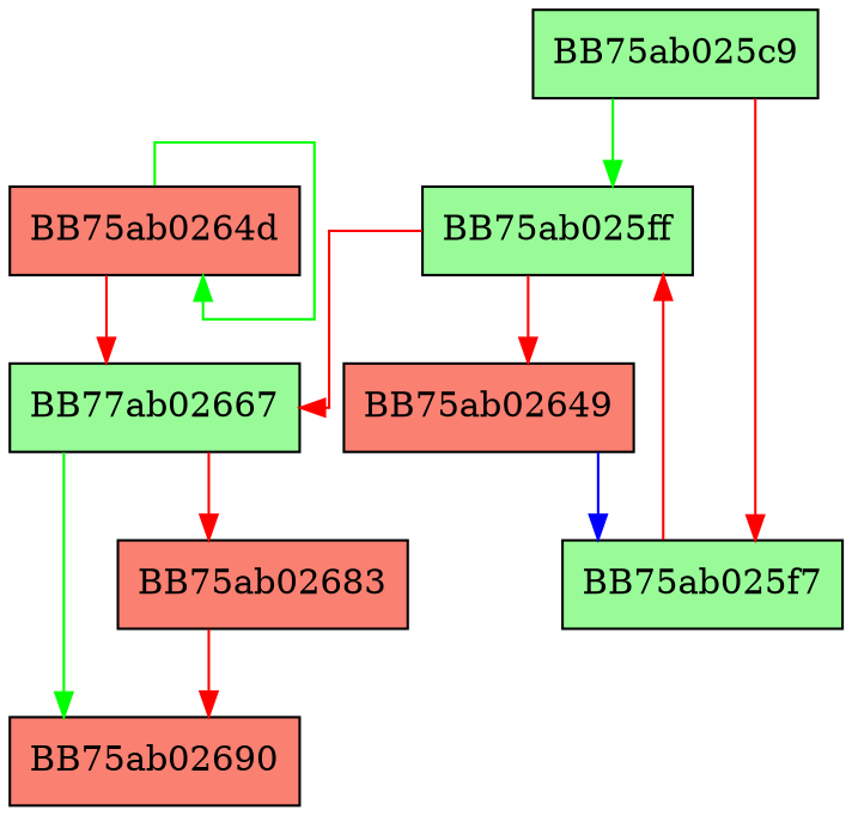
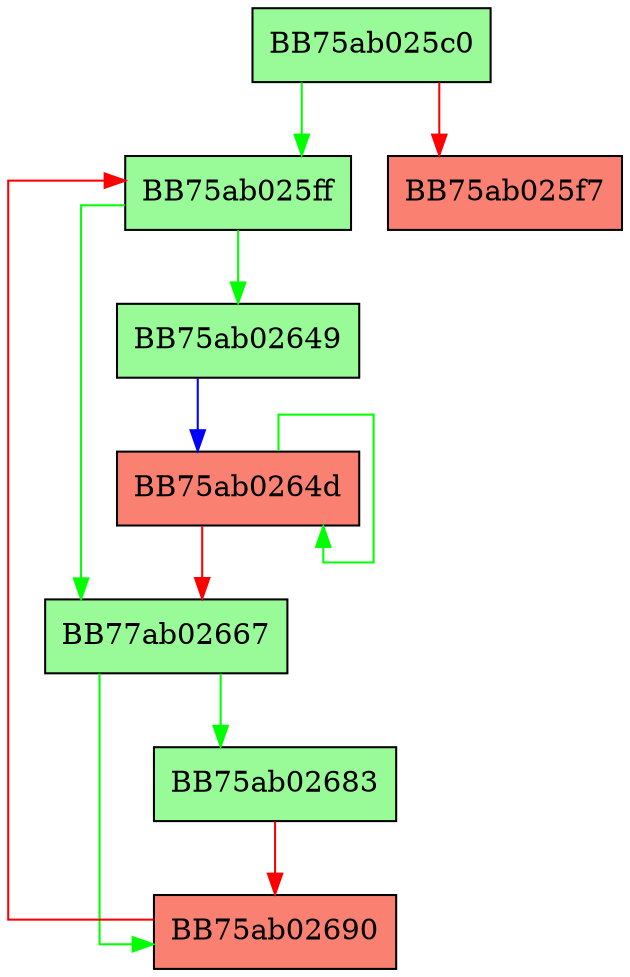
  digraph {
    splines=ortho
    node [fillcolor=palegreen shape=box style=filled]
    edge [color=red]
-   BB75ab025c0 [label=BB75ab025c9]
+   BB75ab025c0
    BB75ab025ff
-   BB75ab025f7
+   BB75ab025f7 [fillcolor=salmon]
    n4 [label=BB77ab02667]
-   BB75ab02649 [fillcolor=salmon]
+   BB75ab02649
    BB75ab02690 [fillcolor=salmon]
-   BB75ab02683 [fillcolor=salmon]
+   BB75ab02683
    BB75ab0264d [fillcolor=salmon]
    BB75ab025c0 -> BB75ab025ff [color=green]
    BB75ab025c0 -> BB75ab025f7
-   BB75ab025ff -> n4
-   BB75ab025ff -> BB75ab02649
-   BB75ab025f7 -> BB75ab025ff
+   BB75ab025ff -> n4 [color=green]
+   BB75ab025ff -> BB75ab02649 [color=green]
+   BB75ab02690 -> BB75ab025ff
    n4 -> BB75ab02690 [color=green]
-   n4 -> BB75ab02683
-   BB75ab02649 -> BB75ab025f7 [color=blue]
+   n4 -> BB75ab02683 [color=green]
+   BB75ab02649 -> BB75ab0264d [color=blue]
    BB75ab02683 -> BB75ab02690
    BB75ab0264d -> n4
    BB75ab0264d -> BB75ab0264d [color=green]
  }
